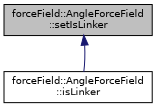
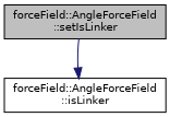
  digraph {
    rankdir=TB
    node [color=black fontname=Helvetica fontsize=10 shape=record style=filled]
    n1 [fillcolor=grey75 fontcolor=black height=0.2 label="forceField::AngleForceField\l::setIsLinker" width=0.4]
    n2 [fillcolor=white height=0.2 label="forceField::AngleForceField\l::isLinker" width=0.4]
-   n2 -> n1 [color=midnightblue fontname=Helvetica fontsize=10 labelfontname=Helvetica labelfontsize=10 style=solid]
+   n1 -> n2 [color=midnightblue fontname=Helvetica fontsize=10 labelfontname=Helvetica labelfontsize=10 style=solid]
  }
